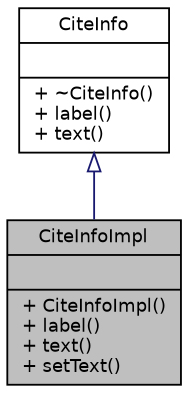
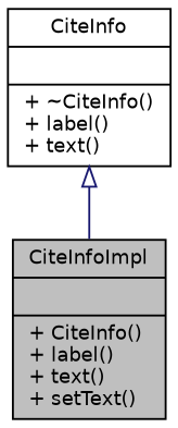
  digraph {
    node [color=black fontname=Helvetica fontsize=10 shape=record style=filled]
-   n1 [fillcolor=grey75 fontcolor=black height=0.2 label="{CiteInfoImpl\n||+ CiteInfoImpl()\l+ label()\l+ text()\l+ setText()\l}" width=0.4]
+   n1 [fillcolor=grey75 fontcolor=black height=0.2 label="{CiteInfoImpl\n||+ CiteInfo()\l+ label()\l+ text()\l+ setText()\l}" width=0.4]
    n2 [fillcolor=white height=0.2 label="{CiteInfo\n||+ ~CiteInfo()\l+ label()\l+ text()\l}" width=0.4]
    n2 -> n1 [arrowtail=onormal color=midnightblue dir=back fontname=Helvetica fontsize=10 labelfontname=Helvetica labelfontsize=10 style=solid]
  }
